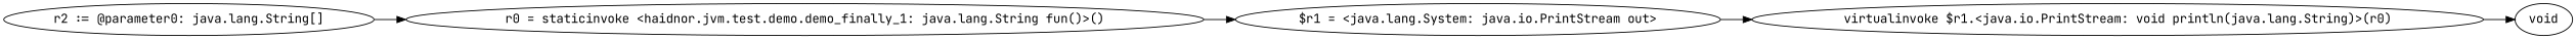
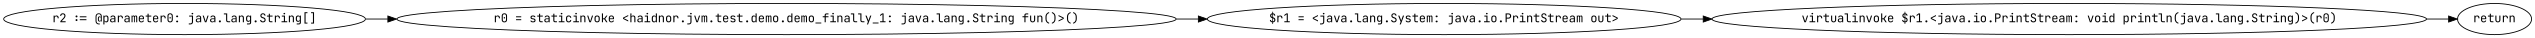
  digraph {
    rankdir=LR
    fontname="JetBrains Mono"
    node [fontname="JetBrains Mono"]
    edge [fontname="JetBrains Mono"]
    "r2 := @parameter0: java.lang.String[]"
    "r0 = staticinvoke <haidnor.jvm.test.demo.demo_finally_1: java.lang.String fun()>()"
    "$r1 = <java.lang.System: java.io.PrintStream out>"
    "virtualinvoke $r1.<java.io.PrintStream: void println(java.lang.String)>(r0)"
-   return [label=void]
+   return
    "r2 := @parameter0: java.lang.String[]" -> "r0 = staticinvoke <haidnor.jvm.test.demo.demo_finally_1: java.lang.String fun()>()"
    "r0 = staticinvoke <haidnor.jvm.test.demo.demo_finally_1: java.lang.String fun()>()" -> "$r1 = <java.lang.System: java.io.PrintStream out>"
    "$r1 = <java.lang.System: java.io.PrintStream out>" -> "virtualinvoke $r1.<java.io.PrintStream: void println(java.lang.String)>(r0)"
    "virtualinvoke $r1.<java.io.PrintStream: void println(java.lang.String)>(r0)" -> return
  }
